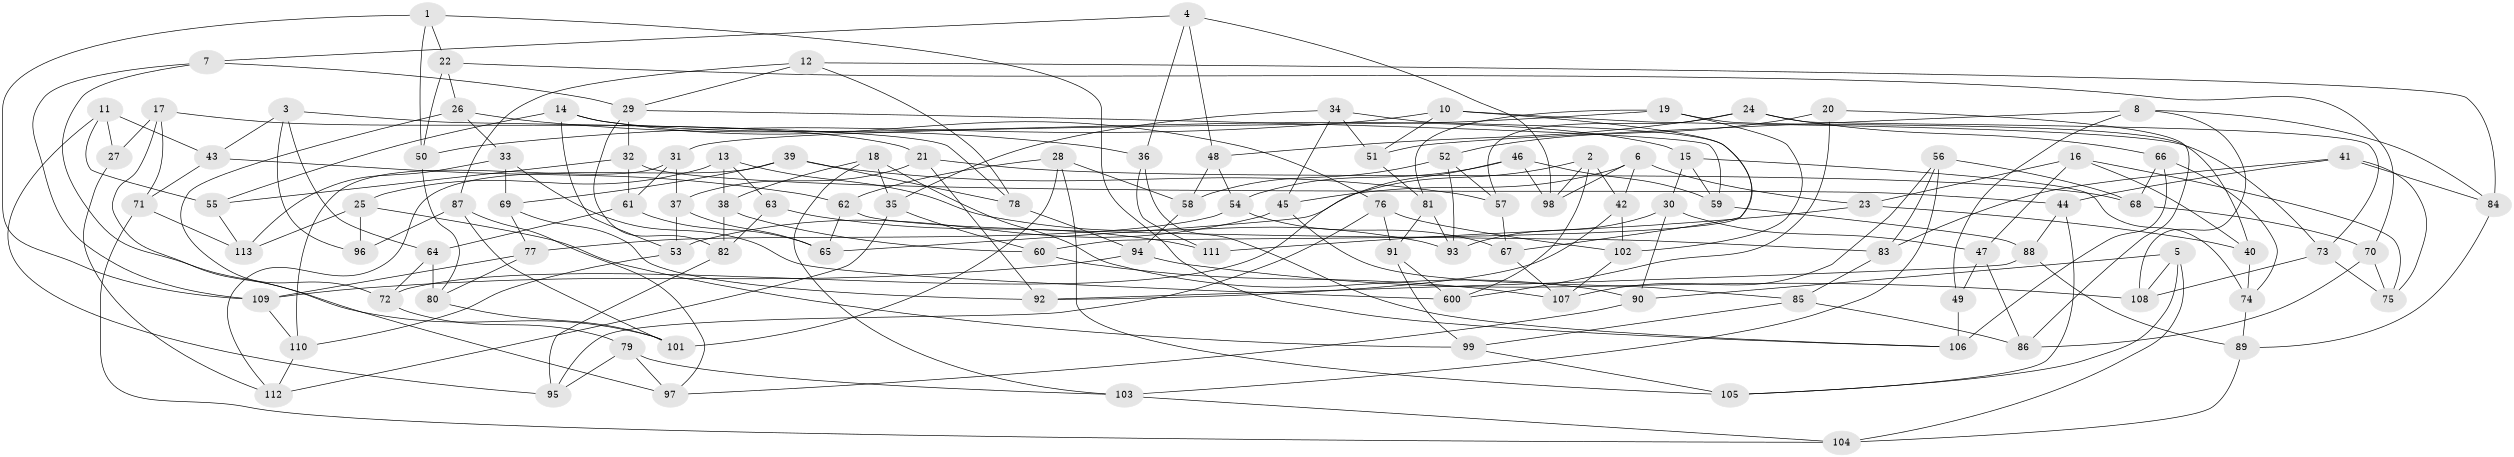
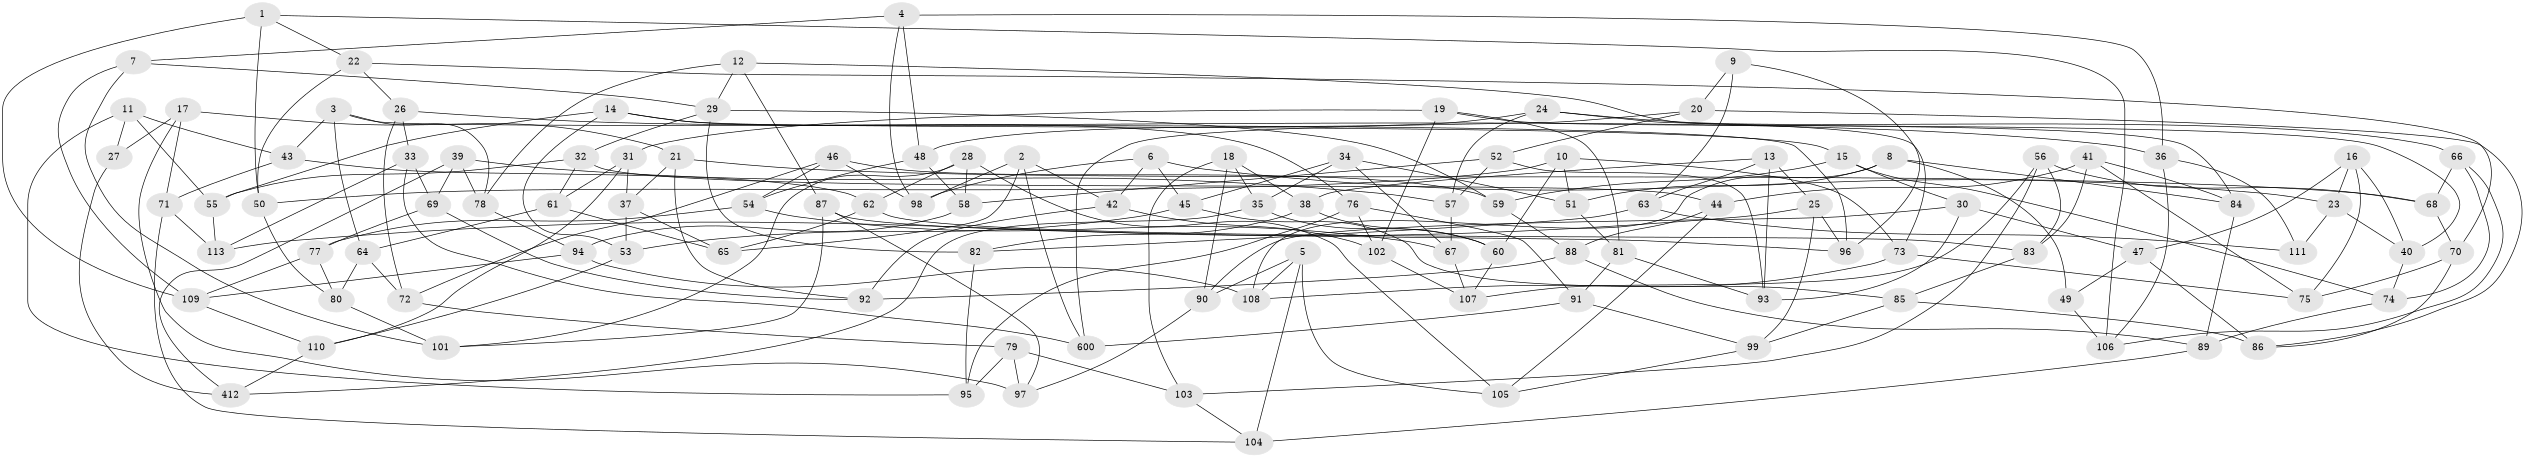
  graph {
    node [color=gray90 style=filled]
    1
    22
    50
    106
    109
    26
    70
    80
    110
    2
    42
    65
    98
    n14 [label=600]
    102
    92
    3
    43
    64
    78
    96
    71
    62
    72
    94
    4
    7
    36
    48
    29
    101
    111
    58
    54
    5
    90
    104
    105
    108
    97
    6
    23
    45
    40
    53
    85
    59
    32
    82
    8
    49
    51
    84
    81
    89
+   9
    20
    63
    52
    86
    10
    60
    73
    107
    75
    11
    27
    55
    95
-   112
+   112 [label=412]
    113
    12
    87
    13
    25
    38
    93
    99
    14
    15
    76
    30
    74
    91
    47
    88
    16
    17
    21
    37
    68
    18
    35
    103
    19
    31
    61
    57
    33
    24
    66
    67
    69
    79
    28
    83
    44
    77
    34
    39
    41
    46
    56
    1 -- 22
    1 -- 50
    1 -- 106
    1 -- 109
    22 -- 50
    22 -- 26
    22 -- 70
    50 -- 80
    109 -- 110
    26 -- 72
    26 -- 36
    26 -- 33
    70 -- 86
    70 -- 75
    80 -- 101
    110 -- 112
    2 -- 42
    2 -- 65
    2 -- 98
    2 -- n14
    42 -- 102
    42 -- 92
    102 -- 107
    3 -- 43
    3 -- 64
    3 -- 78
    3 -- 96
    43 -- 71
    43 -- 62
    64 -- 80
    64 -- 72
    78 -- 94
    71 -- 104
    71 -- 113
    62 -- 65
    62 -- 83
    72 -- 79
    94 -- 109
    94 -- 108
    4 -- 98
    4 -- 7
    4 -- 36
    4 -- 48
    7 -- 109
    7 -- 29
    7 -- 101
    36 -- 106
    36 -- 111
    48 -- 58
    48 -- 54
    29 -- 59
    29 -- 32
    29 -- 82
    58 -- 94
    54 -- 67
    54 -- 77
    5 -- 90
    5 -- 104
    5 -- 105
    5 -- 108
    90 -- 97
    6 -- 42
    6 -- 98
    6 -- 23
    6 -- 45
    23 -- 111
    23 -- 40
    45 -- 53
    45 -- 85
    40 -- 74
    53 -- 110
    85 -- 86
    85 -- 99
    59 -- 88
    32 -- 55
    32 -- 61
    32 -- 44
    82 -- 95
    8 -- 108
    8 -- 49
    8 -- 51
    8 -- 84
    49 -- 106
    51 -- 81
    84 -- 89
    81 -- 93
    81 -- 91
    89 -- 104
+   9 -- 96
+   9 -- 20
+   9 -- 63
    20 -- n14
    20 -- 52
    20 -- 86
    63 -- 111
    63 -- 82
    52 -- 58
    52 -- 93
    52 -- 57
    10 -- 50
    10 -- 51
    10 -- 60
    10 -- 73
    60 -- 107
    73 -- 108
    73 -- 75
    11 -- 43
    11 -- 27
    11 -- 55
    11 -- 95
    27 -- 112
    55 -- 113
    12 -- 78
    12 -- 29
    12 -- 84
    12 -- 87
    87 -- 96
    87 -- 101
    87 -- 97
    13 -- 63
    13 -- 25
    13 -- 38
    13 -- 93
    25 -- 96
    25 -- 113
    25 -- 99
    38 -- 82
    38 -- 60
    99 -- 105
    14 -- 53
    14 -- 55
    14 -- 15
    14 -- 76
    15 -- 59
    15 -- 30
    15 -- 74
    76 -- 102
    76 -- 95
    76 -- 91
    30 -- 90
    30 -- 93
    30 -- 47
    74 -- 89
    91 -- n14
    91 -- 99
    47 -- 49
    47 -- 86
    88 -- 92
    88 -- 89
    16 -- 23
    16 -- 40
    16 -- 75
    16 -- 47
    17 -- 71
    17 -- 97
    17 -- 27
    17 -- 21
    21 -- 92
    21 -- 37
    21 -- 68
    37 -- 65
    37 -- 53
    68 -- 70
    18 -- 90
    18 -- 38
    18 -- 35
    18 -- 103
    35 -- 60
    35 -- 112
    103 -- 104
    19 -- 102
    19 -- 40
    19 -- 81
    19 -- 31
    31 -- 110
    31 -- 37
    31 -- 61
    61 -- 65
    61 -- 64
    57 -- 67
    33 -- n14
    33 -- 113
    33 -- 69
    24 -- 48
    24 -- 73
    24 -- 57
    24 -- 66
    66 -- 106
    66 -- 74
    66 -- 68
    67 -- 107
    69 -- 92
    69 -- 77
    79 -- 97
    79 -- 95
    79 -- 103
    28 -- 62
    28 -- 101
    28 -- 58
    28 -- 105
    83 -- 85
    44 -- 105
    44 -- 88
    77 -- 109
    77 -- 80
    34 -- 45
    34 -- 51
    34 -- 35
    34 -- 67
    39 -- 78
    39 -- 112
    39 -- 57
    39 -- 69
    41 -- 84
    41 -- 75
    41 -- 83
    41 -- 44
    46 -- 98
    46 -- 72
    46 -- 54
    46 -- 59
    56 -- 107
    56 -- 68
    56 -- 103
    56 -- 83
  }
